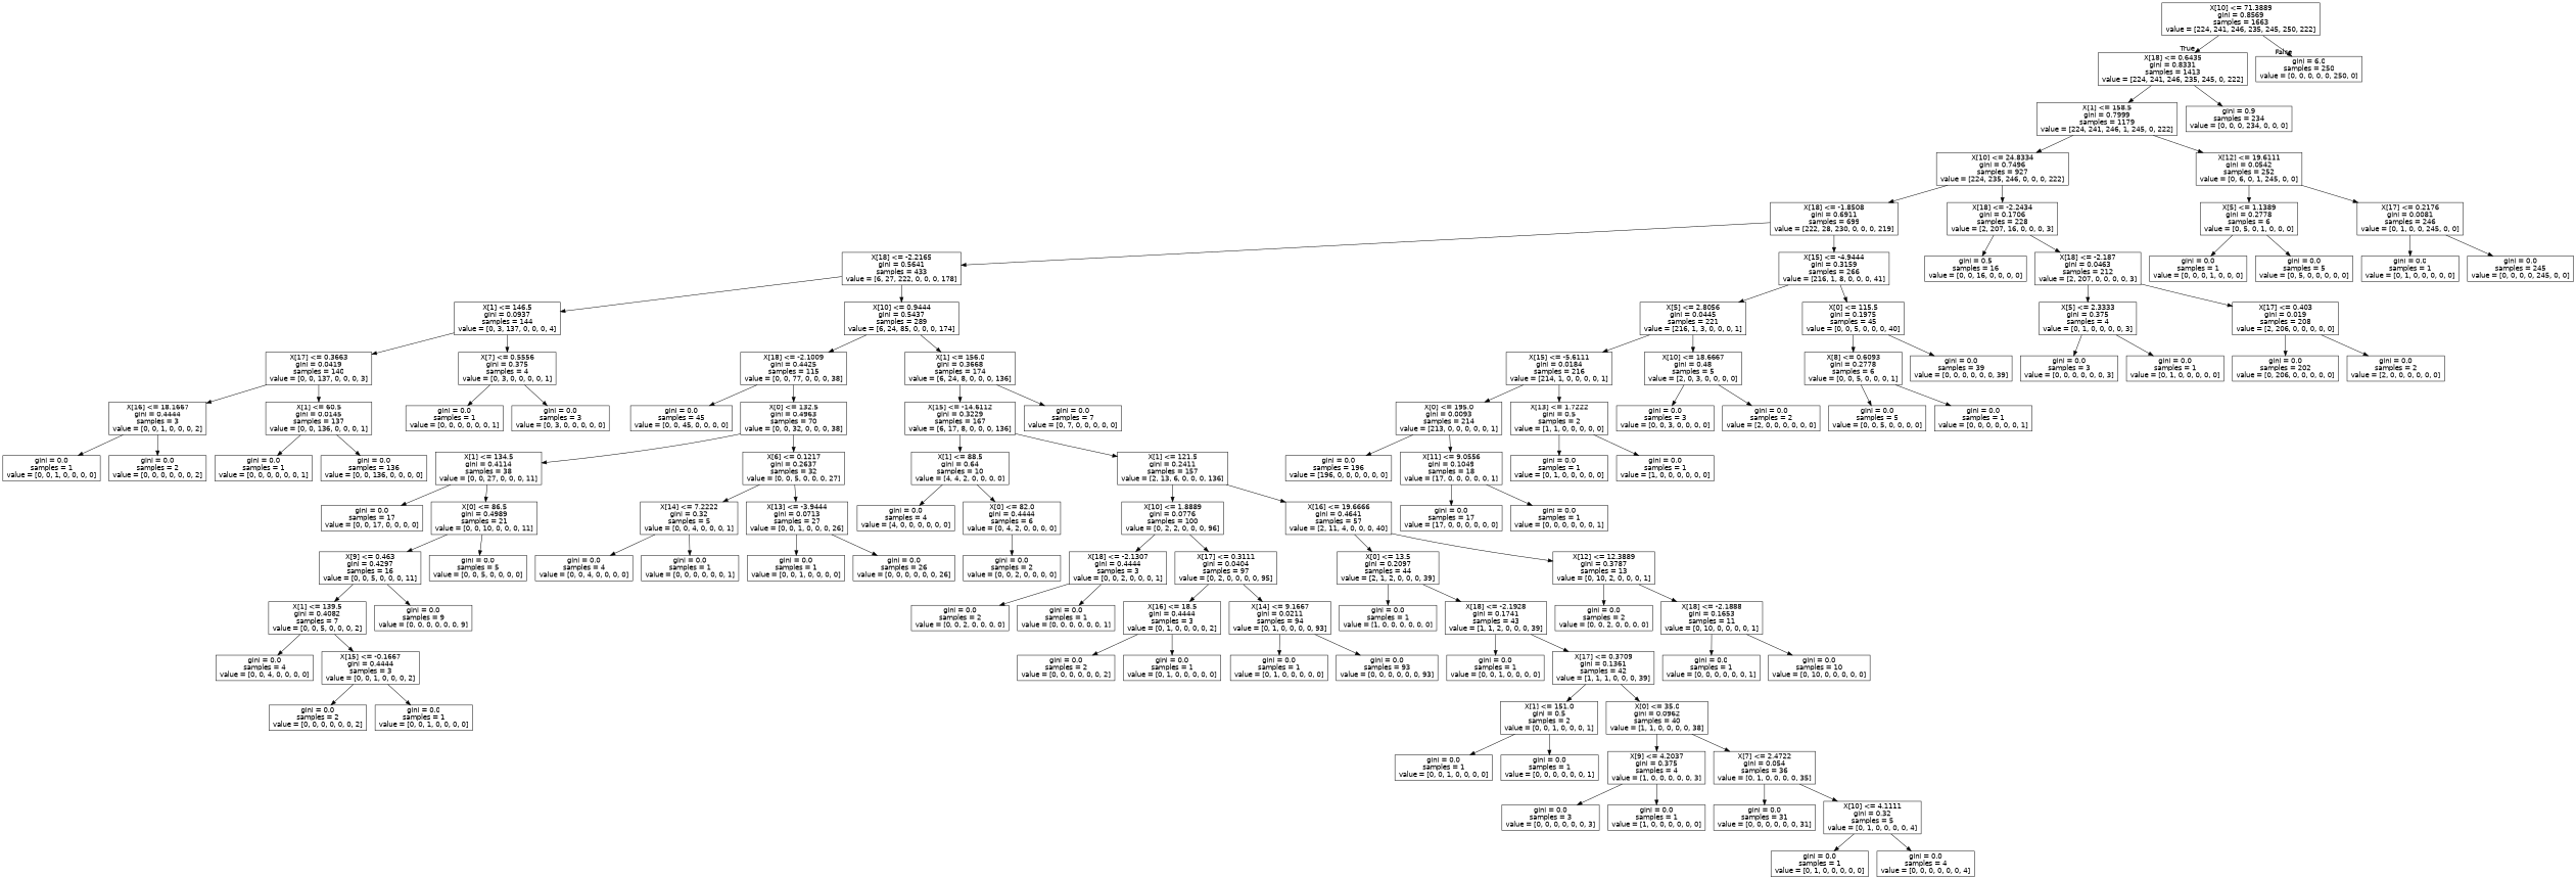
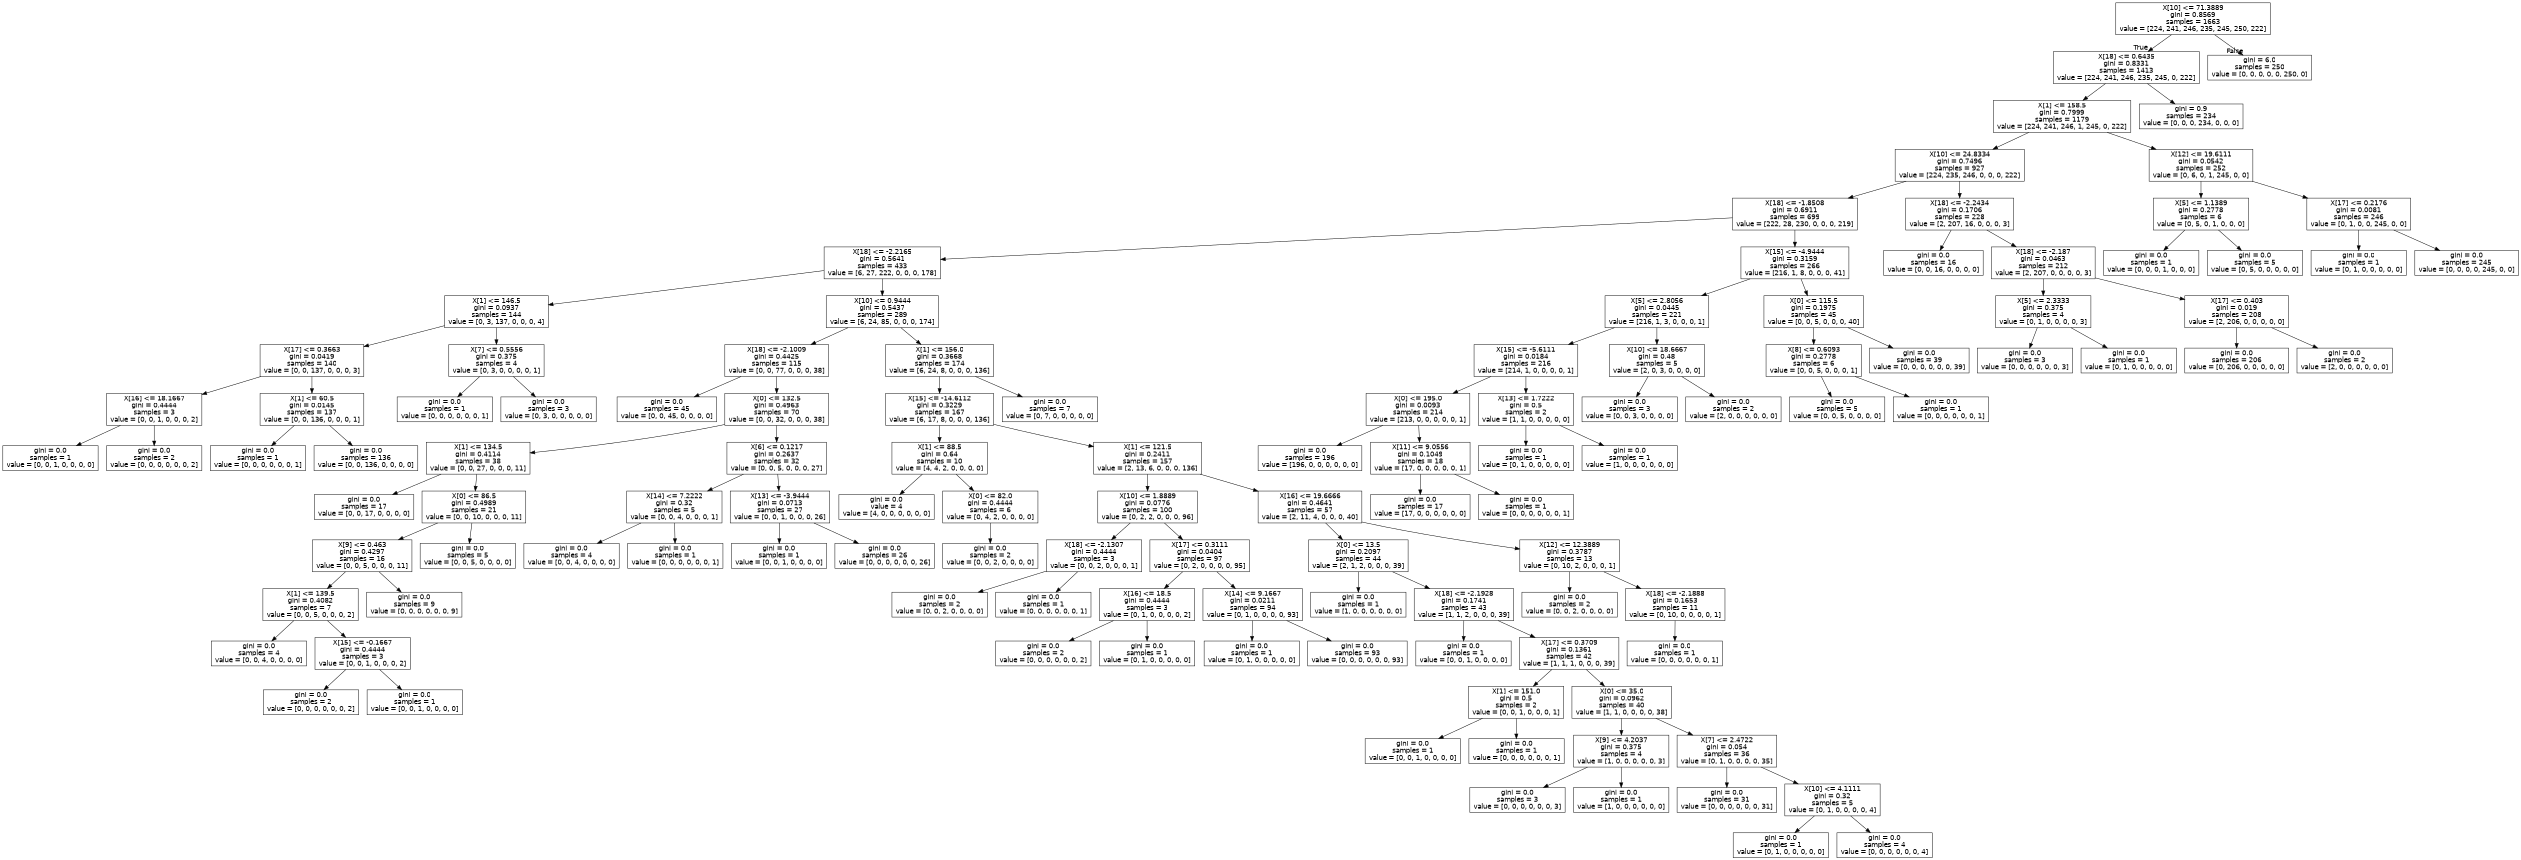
  digraph {
    fontname="DejaVu Sans"
    node [fontname="DejaVu Sans" shape=box]
    edge [fontname="DejaVu Sans"]
    n1 [label="X[10] <= 71.3889\ngini = 0.8569\nsamples = 1663\nvalue = [224, 241, 246, 235, 245, 250, 222]"]
    n2 [label="X[18] <= 0.6435\ngini = 0.8331\nsamples = 1413\nvalue = [224, 241, 246, 235, 245, 0, 222]"]
    n3 [label="gini = 6.0\nsamples = 250\nvalue = [0, 0, 0, 0, 0, 250, 0]"]
    n4 [label="X[1] <= 158.5\ngini = 0.7999\nsamples = 1179\nvalue = [224, 241, 246, 1, 245, 0, 222]"]
    n5 [label="gini = 0.9\nsamples = 234\nvalue = [0, 0, 0, 234, 0, 0, 0]"]
    n6 [label="X[10] <= 24.8334\ngini = 0.7496\nsamples = 927\nvalue = [224, 235, 246, 0, 0, 0, 222]"]
    n7 [label="X[12] <= 19.6111\ngini = 0.0542\nsamples = 252\nvalue = [0, 6, 0, 1, 245, 0, 0]"]
    n8 [label="X[18] <= -1.8508\ngini = 0.6911\nsamples = 699\nvalue = [222, 28, 230, 0, 0, 0, 219]"]
    n9 [label="X[18] <= -2.2434\ngini = 0.1706\nsamples = 228\nvalue = [2, 207, 16, 0, 0, 0, 3]"]
    n10 [label="X[5] <= 1.1389\ngini = 0.2778\nsamples = 6\nvalue = [0, 5, 0, 1, 0, 0, 0]"]
    n11 [label="X[17] <= 0.2176\ngini = 0.0081\nsamples = 246\nvalue = [0, 1, 0, 0, 245, 0, 0]"]
    n12 [label="X[18] <= -2.2165\ngini = 0.5641\nsamples = 433\nvalue = [6, 27, 222, 0, 0, 0, 178]"]
    n13 [label="X[15] <= -4.9444\ngini = 0.3159\nsamples = 266\nvalue = [216, 1, 8, 0, 0, 0, 41]"]
-   n14 [label="gini = 0.5\nsamples = 16\nvalue = [0, 0, 16, 0, 0, 0, 0]"]
+   n14 [label="gini = 0.0\nsamples = 16\nvalue = [0, 0, 16, 0, 0, 0, 0]"]
    n15 [label="X[18] <= -2.187\ngini = 0.0463\nsamples = 212\nvalue = [2, 207, 0, 0, 0, 0, 3]"]
    n16 [label="X[1] <= 146.5\ngini = 0.0937\nsamples = 144\nvalue = [0, 3, 137, 0, 0, 0, 4]"]
    n17 [label="X[10] <= 0.9444\ngini = 0.5437\nsamples = 289\nvalue = [6, 24, 85, 0, 0, 0, 174]"]
    n18 [label="X[5] <= 2.8056\ngini = 0.0445\nsamples = 221\nvalue = [216, 1, 3, 0, 0, 0, 1]"]
    n19 [label="X[0] <= 115.5\ngini = 0.1975\nsamples = 45\nvalue = [0, 0, 5, 0, 0, 0, 40]"]
    n20 [label="X[17] <= 0.3663\ngini = 0.0419\nsamples = 140\nvalue = [0, 0, 137, 0, 0, 0, 3]"]
    n21 [label="X[7] <= 0.5556\ngini = 0.375\nsamples = 4\nvalue = [0, 3, 0, 0, 0, 0, 1]"]
    n22 [label="X[18] <= -2.1009\ngini = 0.4425\nsamples = 115\nvalue = [0, 0, 77, 0, 0, 0, 38]"]
    n23 [label="X[1] <= 156.0\ngini = 0.3668\nsamples = 174\nvalue = [6, 24, 8, 0, 0, 0, 136]"]
    n24 [label="X[16] <= 18.1667\ngini = 0.4444\nsamples = 3\nvalue = [0, 0, 1, 0, 0, 0, 2]"]
    n25 [label="X[1] <= 60.5\ngini = 0.0145\nsamples = 137\nvalue = [0, 0, 136, 0, 0, 0, 1]"]
    n26 [label="gini = 0.0\nsamples = 1\nvalue = [0, 0, 0, 0, 0, 0, 1]"]
    n27 [label="gini = 0.0\nsamples = 3\nvalue = [0, 3, 0, 0, 0, 0, 0]"]
    n28 [label="gini = 0.0\nsamples = 1\nvalue = [0, 0, 1, 0, 0, 0, 0]"]
    n29 [label="gini = 0.0\nsamples = 2\nvalue = [0, 0, 0, 0, 0, 0, 2]"]
    n30 [label="gini = 0.0\nsamples = 1\nvalue = [0, 0, 0, 0, 0, 0, 1]"]
    n31 [label="gini = 0.0\nsamples = 136\nvalue = [0, 0, 136, 0, 0, 0, 0]"]
    n32 [label="gini = 0.0\nsamples = 45\nvalue = [0, 0, 45, 0, 0, 0, 0]"]
    n33 [label="X[0] <= 132.5\ngini = 0.4963\nsamples = 70\nvalue = [0, 0, 32, 0, 0, 0, 38]"]
    n34 [label="X[15] <= -14.6112\ngini = 0.3229\nsamples = 167\nvalue = [6, 17, 8, 0, 0, 0, 136]"]
    n35 [label="gini = 0.0\nsamples = 7\nvalue = [0, 7, 0, 0, 0, 0, 0]"]
    n36 [label="X[1] <= 134.5\ngini = 0.4114\nsamples = 38\nvalue = [0, 0, 27, 0, 0, 0, 11]"]
    n37 [label="X[6] <= 0.1217\ngini = 0.2637\nsamples = 32\nvalue = [0, 0, 5, 0, 0, 0, 27]"]
    n38 [label="gini = 0.0\nsamples = 17\nvalue = [0, 0, 17, 0, 0, 0, 0]"]
    n39 [label="X[0] <= 86.5\ngini = 0.4989\nsamples = 21\nvalue = [0, 0, 10, 0, 0, 0, 11]"]
    n40 [label="X[14] <= 7.2222\ngini = 0.32\nsamples = 5\nvalue = [0, 0, 4, 0, 0, 0, 1]"]
    n41 [label="X[13] <= -3.9444\ngini = 0.0713\nsamples = 27\nvalue = [0, 0, 1, 0, 0, 0, 26]"]
    n42 [label="X[9] <= 0.463\ngini = 0.4297\nsamples = 16\nvalue = [0, 0, 5, 0, 0, 0, 11]"]
    n43 [label="gini = 0.0\nsamples = 5\nvalue = [0, 0, 5, 0, 0, 0, 0]"]
    n44 [label="X[1] <= 139.5\ngini = 0.4082\nsamples = 7\nvalue = [0, 0, 5, 0, 0, 0, 2]"]
    n45 [label="gini = 0.0\nsamples = 9\nvalue = [0, 0, 0, 0, 0, 0, 9]"]
    n46 [label="gini = 0.0\nsamples = 4\nvalue = [0, 0, 4, 0, 0, 0, 0]"]
    n47 [label="X[15] <= -0.1667\ngini = 0.4444\nsamples = 3\nvalue = [0, 0, 1, 0, 0, 0, 2]"]
    n48 [label="gini = 0.0\nsamples = 2\nvalue = [0, 0, 0, 0, 0, 0, 2]"]
    n49 [label="gini = 0.0\nsamples = 1\nvalue = [0, 0, 1, 0, 0, 0, 0]"]
    n50 [label="gini = 0.0\nsamples = 4\nvalue = [0, 0, 4, 0, 0, 0, 0]"]
    n51 [label="gini = 0.0\nsamples = 1\nvalue = [0, 0, 0, 0, 0, 0, 1]"]
    n52 [label="gini = 0.0\nsamples = 1\nvalue = [0, 0, 1, 0, 0, 0, 0]"]
    n53 [label="gini = 0.0\nsamples = 26\nvalue = [0, 0, 0, 0, 0, 0, 26]"]
    n54 [label="X[1] <= 88.5\ngini = 0.64\nsamples = 10\nvalue = [4, 4, 2, 0, 0, 0, 0]"]
    n55 [label="X[1] <= 121.5\ngini = 0.2411\nsamples = 157\nvalue = [2, 13, 6, 0, 0, 0, 136]"]
-   n56 [label="gini = 0.0\nsamples = 4\nvalue = [4, 0, 0, 0, 0, 0, 0]"]
+   n56 [label="gini = 0.0\nvalue = 4\nvalue = [4, 0, 0, 0, 0, 0, 0]"]
    n57 [label="X[0] <= 82.0\ngini = 0.4444\nsamples = 6\nvalue = [0, 4, 2, 0, 0, 0, 0]"]
    n58 [label="X[10] <= 1.8889\ngini = 0.0776\nsamples = 100\nvalue = [0, 2, 2, 0, 0, 0, 96]"]
    n59 [label="X[16] <= 19.6666\ngini = 0.4641\nsamples = 57\nvalue = [2, 11, 4, 0, 0, 0, 40]"]
    n60 [label="gini = 0.0\nsamples = 2\nvalue = [0, 0, 2, 0, 0, 0, 0]"]
    n61 [label="X[18] <= -2.1307\ngini = 0.4444\nsamples = 3\nvalue = [0, 0, 2, 0, 0, 0, 1]"]
    n62 [label="X[17] <= 0.3111\ngini = 0.0404\nsamples = 97\nvalue = [0, 2, 0, 0, 0, 0, 95]"]
    n63 [label="X[0] <= 13.5\ngini = 0.2097\nsamples = 44\nvalue = [2, 1, 2, 0, 0, 0, 39]"]
    n64 [label="X[12] <= 12.3889\ngini = 0.3787\nsamples = 13\nvalue = [0, 10, 2, 0, 0, 0, 1]"]
    n65 [label="gini = 0.0\nsamples = 2\nvalue = [0, 0, 2, 0, 0, 0, 0]"]
    n66 [label="gini = 0.0\nsamples = 1\nvalue = [0, 0, 0, 0, 0, 0, 1]"]
    n67 [label="X[16] <= 18.5\ngini = 0.4444\nsamples = 3\nvalue = [0, 1, 0, 0, 0, 0, 2]"]
    n68 [label="X[14] <= 9.1667\ngini = 0.0211\nsamples = 94\nvalue = [0, 1, 0, 0, 0, 0, 93]"]
    n69 [label="gini = 0.0\nsamples = 2\nvalue = [0, 0, 0, 0, 0, 0, 2]"]
    n70 [label="gini = 0.0\nsamples = 1\nvalue = [0, 1, 0, 0, 0, 0, 0]"]
    n71 [label="gini = 0.0\nsamples = 1\nvalue = [0, 1, 0, 0, 0, 0, 0]"]
    n72 [label="gini = 0.0\nsamples = 93\nvalue = [0, 0, 0, 0, 0, 0, 93]"]
    n73 [label="gini = 0.0\nsamples = 1\nvalue = [1, 0, 0, 0, 0, 0, 0]"]
    n74 [label="X[18] <= -2.1928\ngini = 0.1741\nsamples = 43\nvalue = [1, 1, 2, 0, 0, 0, 39]"]
    n75 [label="gini = 0.0\nsamples = 2\nvalue = [0, 0, 2, 0, 0, 0, 0]"]
    n76 [label="X[18] <= -2.1888\ngini = 0.1653\nsamples = 11\nvalue = [0, 10, 0, 0, 0, 0, 1]"]
    n77 [label="gini = 0.0\nsamples = 1\nvalue = [0, 0, 1, 0, 0, 0, 0]"]
    n78 [label="X[17] <= 0.3709\ngini = 0.1361\nsamples = 42\nvalue = [1, 1, 1, 0, 0, 0, 39]"]
    n79 [label="X[1] <= 151.0\ngini = 0.5\nsamples = 2\nvalue = [0, 0, 1, 0, 0, 0, 1]"]
    n80 [label="X[0] <= 35.0\ngini = 0.0962\nsamples = 40\nvalue = [1, 1, 0, 0, 0, 0, 38]"]
    n81 [label="gini = 0.0\nsamples = 1\nvalue = [0, 0, 1, 0, 0, 0, 0]"]
    n82 [label="gini = 0.0\nsamples = 1\nvalue = [0, 0, 0, 0, 0, 0, 1]"]
    n83 [label="X[9] <= 4.2037\ngini = 0.375\nsamples = 4\nvalue = [1, 0, 0, 0, 0, 0, 3]"]
    n84 [label="X[7] <= 2.4722\ngini = 0.054\nsamples = 36\nvalue = [0, 1, 0, 0, 0, 0, 35]"]
    n85 [label="gini = 0.0\nsamples = 3\nvalue = [0, 0, 0, 0, 0, 0, 3]"]
    n86 [label="gini = 0.0\nsamples = 1\nvalue = [1, 0, 0, 0, 0, 0, 0]"]
    n87 [label="gini = 0.0\nsamples = 31\nvalue = [0, 0, 0, 0, 0, 0, 31]"]
    n88 [label="X[10] <= 4.1111\ngini = 0.32\nsamples = 5\nvalue = [0, 1, 0, 0, 0, 0, 4]"]
    n89 [label="gini = 0.0\nsamples = 1\nvalue = [0, 1, 0, 0, 0, 0, 0]"]
    n90 [label="gini = 0.0\nsamples = 4\nvalue = [0, 0, 0, 0, 0, 0, 4]"]
    n91 [label="gini = 0.0\nsamples = 1\nvalue = [0, 0, 0, 0, 0, 0, 1]"]
-   n92 [label="gini = 0.0\nsamples = 10\nvalue = [0, 10, 0, 0, 0, 0, 0]"]
    n93 [label="X[15] <= -5.6111\ngini = 0.0184\nsamples = 216\nvalue = [214, 1, 0, 0, 0, 0, 1]"]
    n94 [label="X[10] <= 18.6667\ngini = 0.48\nsamples = 5\nvalue = [2, 0, 3, 0, 0, 0, 0]"]
    n95 [label="X[8] <= 0.6093\ngini = 0.2778\nsamples = 6\nvalue = [0, 0, 5, 0, 0, 0, 1]"]
    n96 [label="gini = 0.0\nsamples = 39\nvalue = [0, 0, 0, 0, 0, 0, 39]"]
    n97 [label="X[0] <= 195.0\ngini = 0.0093\nsamples = 214\nvalue = [213, 0, 0, 0, 0, 0, 1]"]
    n98 [label="X[13] <= 1.7222\ngini = 0.5\nsamples = 2\nvalue = [1, 1, 0, 0, 0, 0, 0]"]
    n99 [label="gini = 0.0\nsamples = 3\nvalue = [0, 0, 3, 0, 0, 0, 0]"]
    n100 [label="gini = 0.0\nsamples = 2\nvalue = [2, 0, 0, 0, 0, 0, 0]"]
    n101 [label="gini = 0.0\nsamples = 196\nvalue = [196, 0, 0, 0, 0, 0, 0]"]
    n102 [label="X[11] <= 9.0556\ngini = 0.1049\nsamples = 18\nvalue = [17, 0, 0, 0, 0, 0, 1]"]
    n103 [label="gini = 0.0\nsamples = 1\nvalue = [0, 1, 0, 0, 0, 0, 0]"]
    n104 [label="gini = 0.0\nsamples = 1\nvalue = [1, 0, 0, 0, 0, 0, 0]"]
    n105 [label="gini = 0.0\nsamples = 17\nvalue = [17, 0, 0, 0, 0, 0, 0]"]
    n106 [label="gini = 0.0\nsamples = 1\nvalue = [0, 0, 0, 0, 0, 0, 1]"]
    n107 [label="gini = 0.0\nsamples = 5\nvalue = [0, 0, 5, 0, 0, 0, 0]"]
    n108 [label="gini = 0.0\nsamples = 1\nvalue = [0, 0, 0, 0, 0, 0, 1]"]
    n109 [label="X[5] <= 2.3333\ngini = 0.375\nsamples = 4\nvalue = [0, 1, 0, 0, 0, 0, 3]"]
    n110 [label="X[17] <= 0.403\ngini = 0.019\nsamples = 208\nvalue = [2, 206, 0, 0, 0, 0, 0]"]
    n111 [label="gini = 0.0\nsamples = 3\nvalue = [0, 0, 0, 0, 0, 0, 3]"]
    n112 [label="gini = 0.0\nsamples = 1\nvalue = [0, 1, 0, 0, 0, 0, 0]"]
-   n113 [label="gini = 0.0\nsamples = 202\nvalue = [0, 206, 0, 0, 0, 0, 0]"]
+   n113 [label="gini = 0.0\nsamples = 206\nvalue = [0, 206, 0, 0, 0, 0, 0]"]
    n114 [label="gini = 0.0\nsamples = 2\nvalue = [2, 0, 0, 0, 0, 0, 0]"]
    n115 [label="gini = 0.0\nsamples = 1\nvalue = [0, 0, 0, 1, 0, 0, 0]"]
    n116 [label="gini = 0.0\nsamples = 5\nvalue = [0, 5, 0, 0, 0, 0, 0]"]
    n117 [label="gini = 0.0\nsamples = 1\nvalue = [0, 1, 0, 0, 0, 0, 0]"]
    n118 [label="gini = 0.0\nsamples = 245\nvalue = [0, 0, 0, 0, 245, 0, 0]"]
    n1 -> n2 [headlabel=True labelangle=45 labeldistance=2.5]
    n1 -> n3 [headlabel=False labelangle=-45 labeldistance=2.5]
    n2 -> n4
    n2 -> n5
    n4 -> n6
    n4 -> n7
    n6 -> n8
    n6 -> n9
    n7 -> n10
    n7 -> n11
    n8 -> n12
    n8 -> n13
    n9 -> n14
    n9 -> n15
    n10 -> n115
    n10 -> n116
    n11 -> n117
    n11 -> n118
    n12 -> n16
    n12 -> n17
    n13 -> n18
    n13 -> n19
    n15 -> n109
    n15 -> n110
    n16 -> n20
    n16 -> n21
    n17 -> n22
    n17 -> n23
    n18 -> n93
    n18 -> n94
    n19 -> n95
    n19 -> n96
    n20 -> n24
    n20 -> n25
    n21 -> n26
    n21 -> n27
    n22 -> n32
    n22 -> n33
    n23 -> n34
    n23 -> n35
    n24 -> n28
    n24 -> n29
    n25 -> n30
    n25 -> n31
    n33 -> n36
    n33 -> n37
    n34 -> n54
    n34 -> n55
    n36 -> n38
    n36 -> n39
    n37 -> n40
    n37 -> n41
    n39 -> n42
    n39 -> n43
    n40 -> n50
    n40 -> n51
    n41 -> n52
    n41 -> n53
    n42 -> n44
    n42 -> n45
    n44 -> n46
    n44 -> n47
    n47 -> n48
    n47 -> n49
    n54 -> n56
    n54 -> n57
    n55 -> n58
    n55 -> n59
    n57 -> n60
    n58 -> n61
    n58 -> n62
    n59 -> n63
    n59 -> n64
    n61 -> n65
    n61 -> n66
    n62 -> n67
    n62 -> n68
    n63 -> n73
    n63 -> n74
    n64 -> n75
    n64 -> n76
    n67 -> n69
    n67 -> n70
    n68 -> n71
    n68 -> n72
    n74 -> n77
    n74 -> n78
    n76 -> n91
-   n76 -> n92
    n78 -> n79
    n78 -> n80
    n79 -> n81
    n79 -> n82
    n80 -> n83
    n80 -> n84
    n83 -> n85
    n83 -> n86
    n84 -> n87
    n84 -> n88
    n88 -> n89
    n88 -> n90
    n93 -> n97
    n93 -> n98
    n94 -> n99
    n94 -> n100
    n95 -> n107
    n95 -> n108
    n97 -> n101
    n97 -> n102
    n98 -> n103
    n98 -> n104
    n102 -> n105
    n102 -> n106
    n109 -> n111
    n109 -> n112
    n110 -> n113
    n110 -> n114
  }
